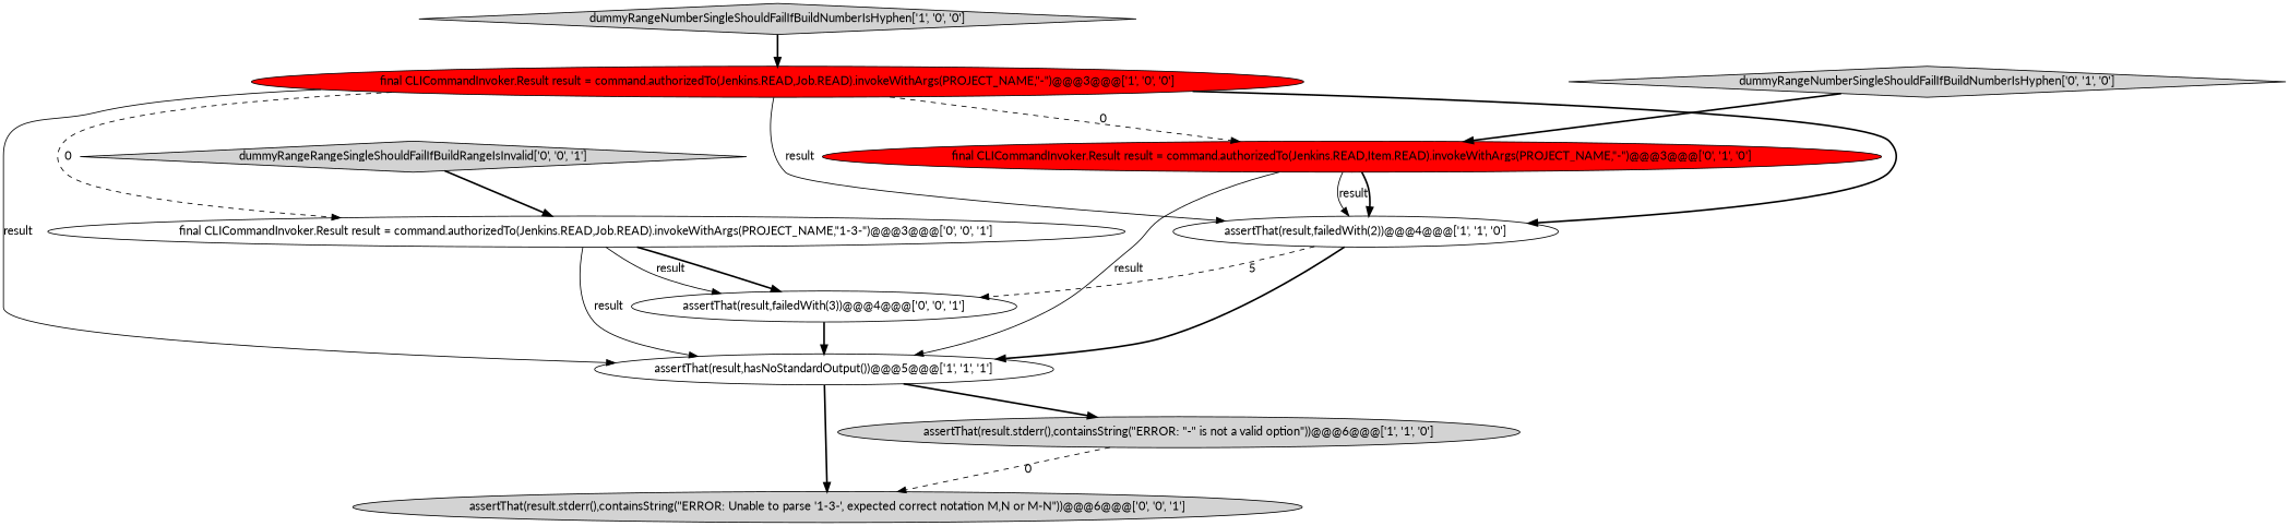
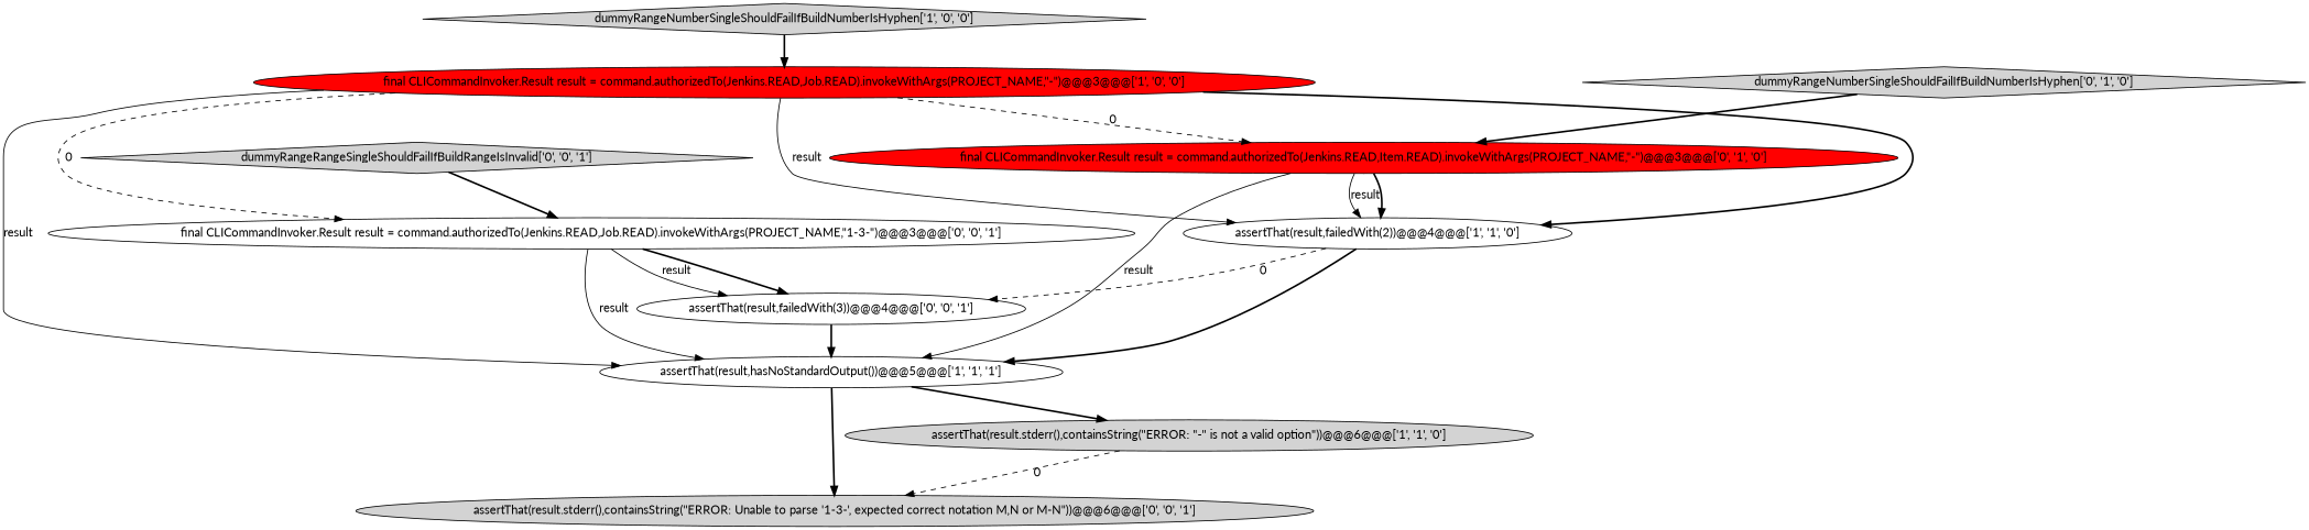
  digraph {
    fontname=Lato
    node [fillcolor=lightgray shape=ellipse style=filled fontname=Lato]
    edge [style=bold fontname=Lato]
    n1 [label="dummyRangeNumberSingleShouldFailIfBuildNumberIsHyphen['1', '0', '0']" shape=diamond]
    n2 [fillcolor=red label="final CLICommandInvoker.Result result = command.authorizedTo(Jenkins.READ,Job.READ).invokeWithArgs(PROJECT_NAME,\"-\")@@@3@@@['1', '0', '0']"]
    n3 [fillcolor=white label="assertThat(result,failedWith(2))@@@4@@@['1', '1', '0']"]
    n4 [fillcolor=white label="assertThat(result,failedWith(3))@@@4@@@['0', '0', '1']"]
    n5 [fillcolor=white label="assertThat(result,hasNoStandardOutput())@@@5@@@['1', '1', '1']"]
    n6 [fillcolor=red label="final CLICommandInvoker.Result result = command.authorizedTo(Jenkins.READ,Item.READ).invokeWithArgs(PROJECT_NAME,\"-\")@@@3@@@['0', '1', '0']"]
    n7 [fillcolor=white label="final CLICommandInvoker.Result result = command.authorizedTo(Jenkins.READ,Job.READ).invokeWithArgs(PROJECT_NAME,\"1-3-\")@@@3@@@['0', '0', '1']"]
    n8 [label="assertThat(result.stderr(),containsString(\"ERROR: \"-\" is not a valid option\"))@@@6@@@['1', '1', '0']"]
    n9 [label="assertThat(result.stderr(),containsString(\"ERROR: Unable to parse '1-3-', expected correct notation M,N or M-N\"))@@@6@@@['0', '0', '1']"]
    n10 [label="dummyRangeNumberSingleShouldFailIfBuildNumberIsHyphen['0', '1', '0']" shape=diamond]
    n11 [label="dummyRangeRangeSingleShouldFailIfBuildRangeIsInvalid['0', '0', '1']" shape=diamond]
    n1 -> n2
    n2 -> n3 [label=result style=solid]
    n2 -> n3
    n2 -> n5 [label=result style=solid]
    n2 -> n6 [label=0 style=dashed]
    n2 -> n7 [label=0 style=dashed]
-   n3 -> n4 [label=5 style=dashed]
+   n3 -> n4 [label=0 style=dashed]
    n3 -> n5
    n4 -> n5
    n5 -> n8
    n5 -> n9
    n6 -> n3 [label=result style=solid]
    n6 -> n3
    n6 -> n5 [label=result style=solid]
    n7 -> n4
    n7 -> n4 [label=result style=solid]
    n7 -> n5 [label=result style=solid]
    n8 -> n9 [label=0 style=dashed]
    n10 -> n6
    n11 -> n7
  }
